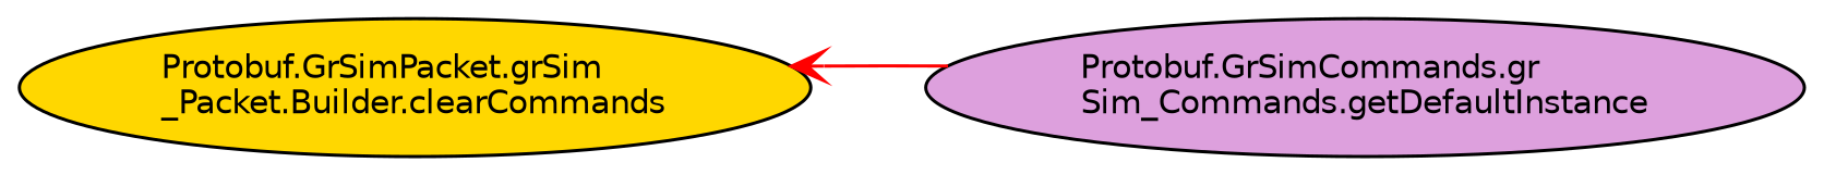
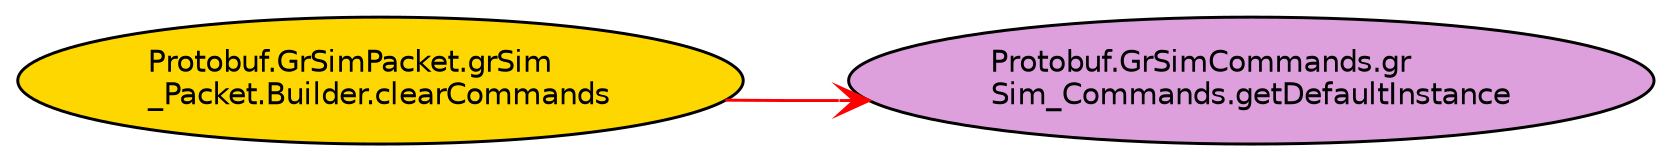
  digraph {
    rankdir=LR
    node [color=black fontname=Helvetica fontsize=10 shape=ellipse style=filled]
    n1 [fillcolor=gold fontcolor=black height=0.2 label="Protobuf.GrSimPacket.grSim\l_Packet.Builder.clearCommands" width=0.4]
    n2 [fillcolor=plum height=0.2 label="Protobuf.GrSimCommands.gr\lSim_Commands.getDefaultInstance" width=0.4]
-   n2 -> n1 [color=red fontname=Helvetica fontsize=10 labelfontname=Helvetica labelfontsize=10 style=solid arrowhead=vee]
+   n1 -> n2 [color=red fontname=Helvetica fontsize=10 labelfontname=Helvetica labelfontsize=10 style=solid arrowhead=vee]
  }
